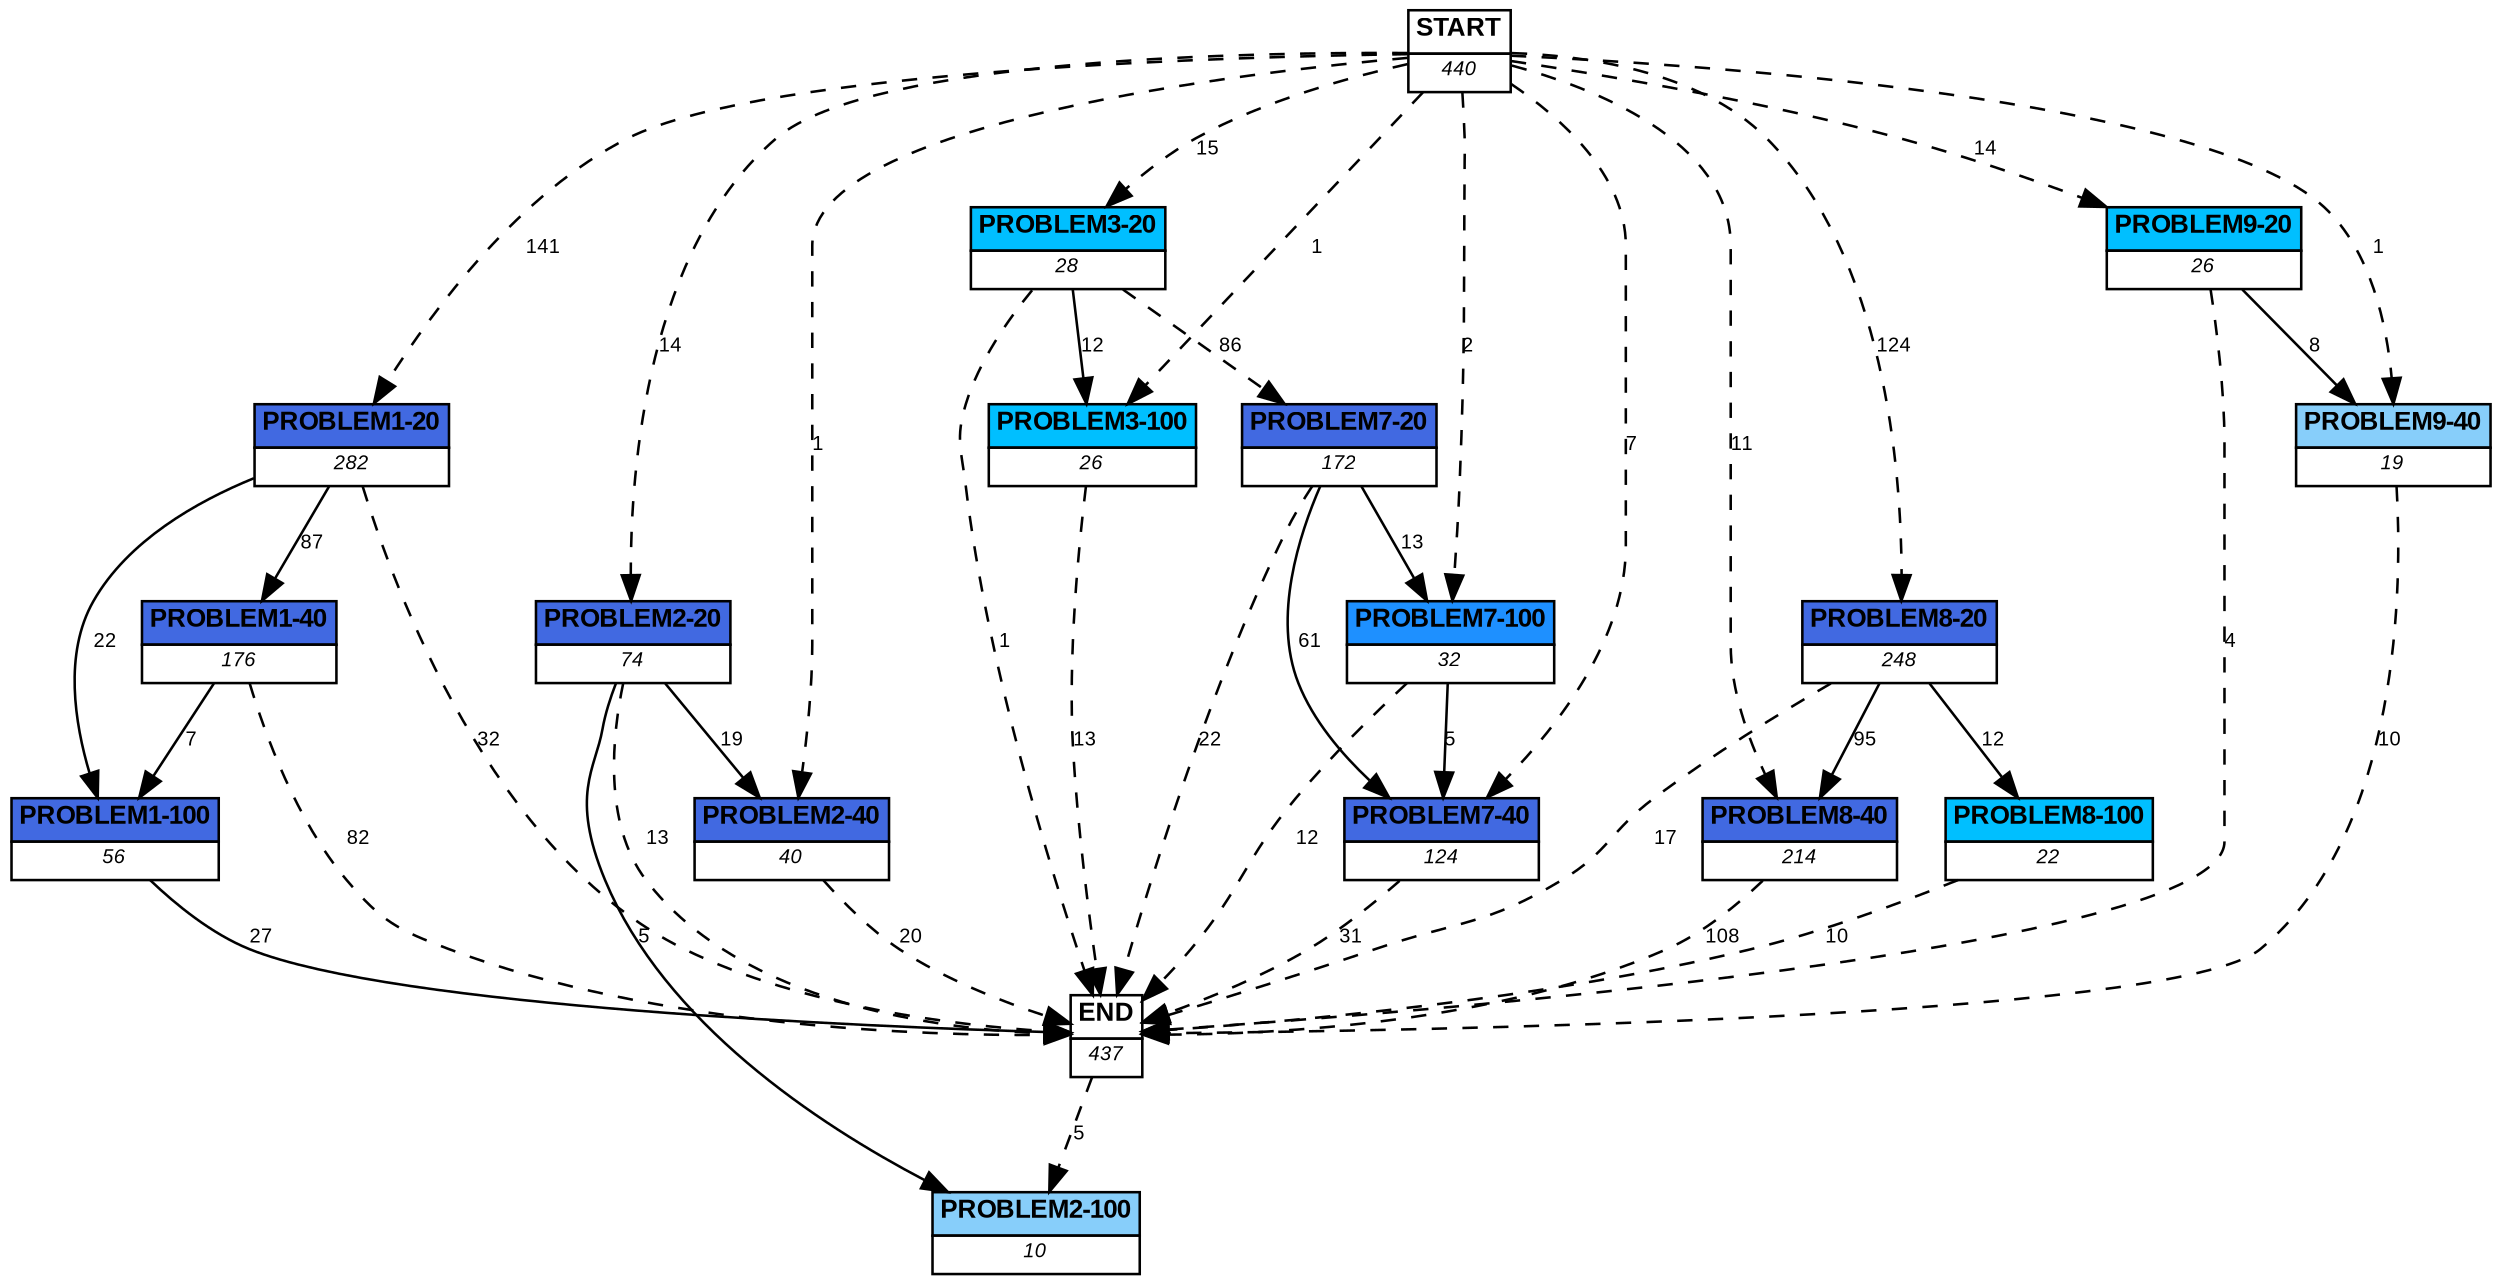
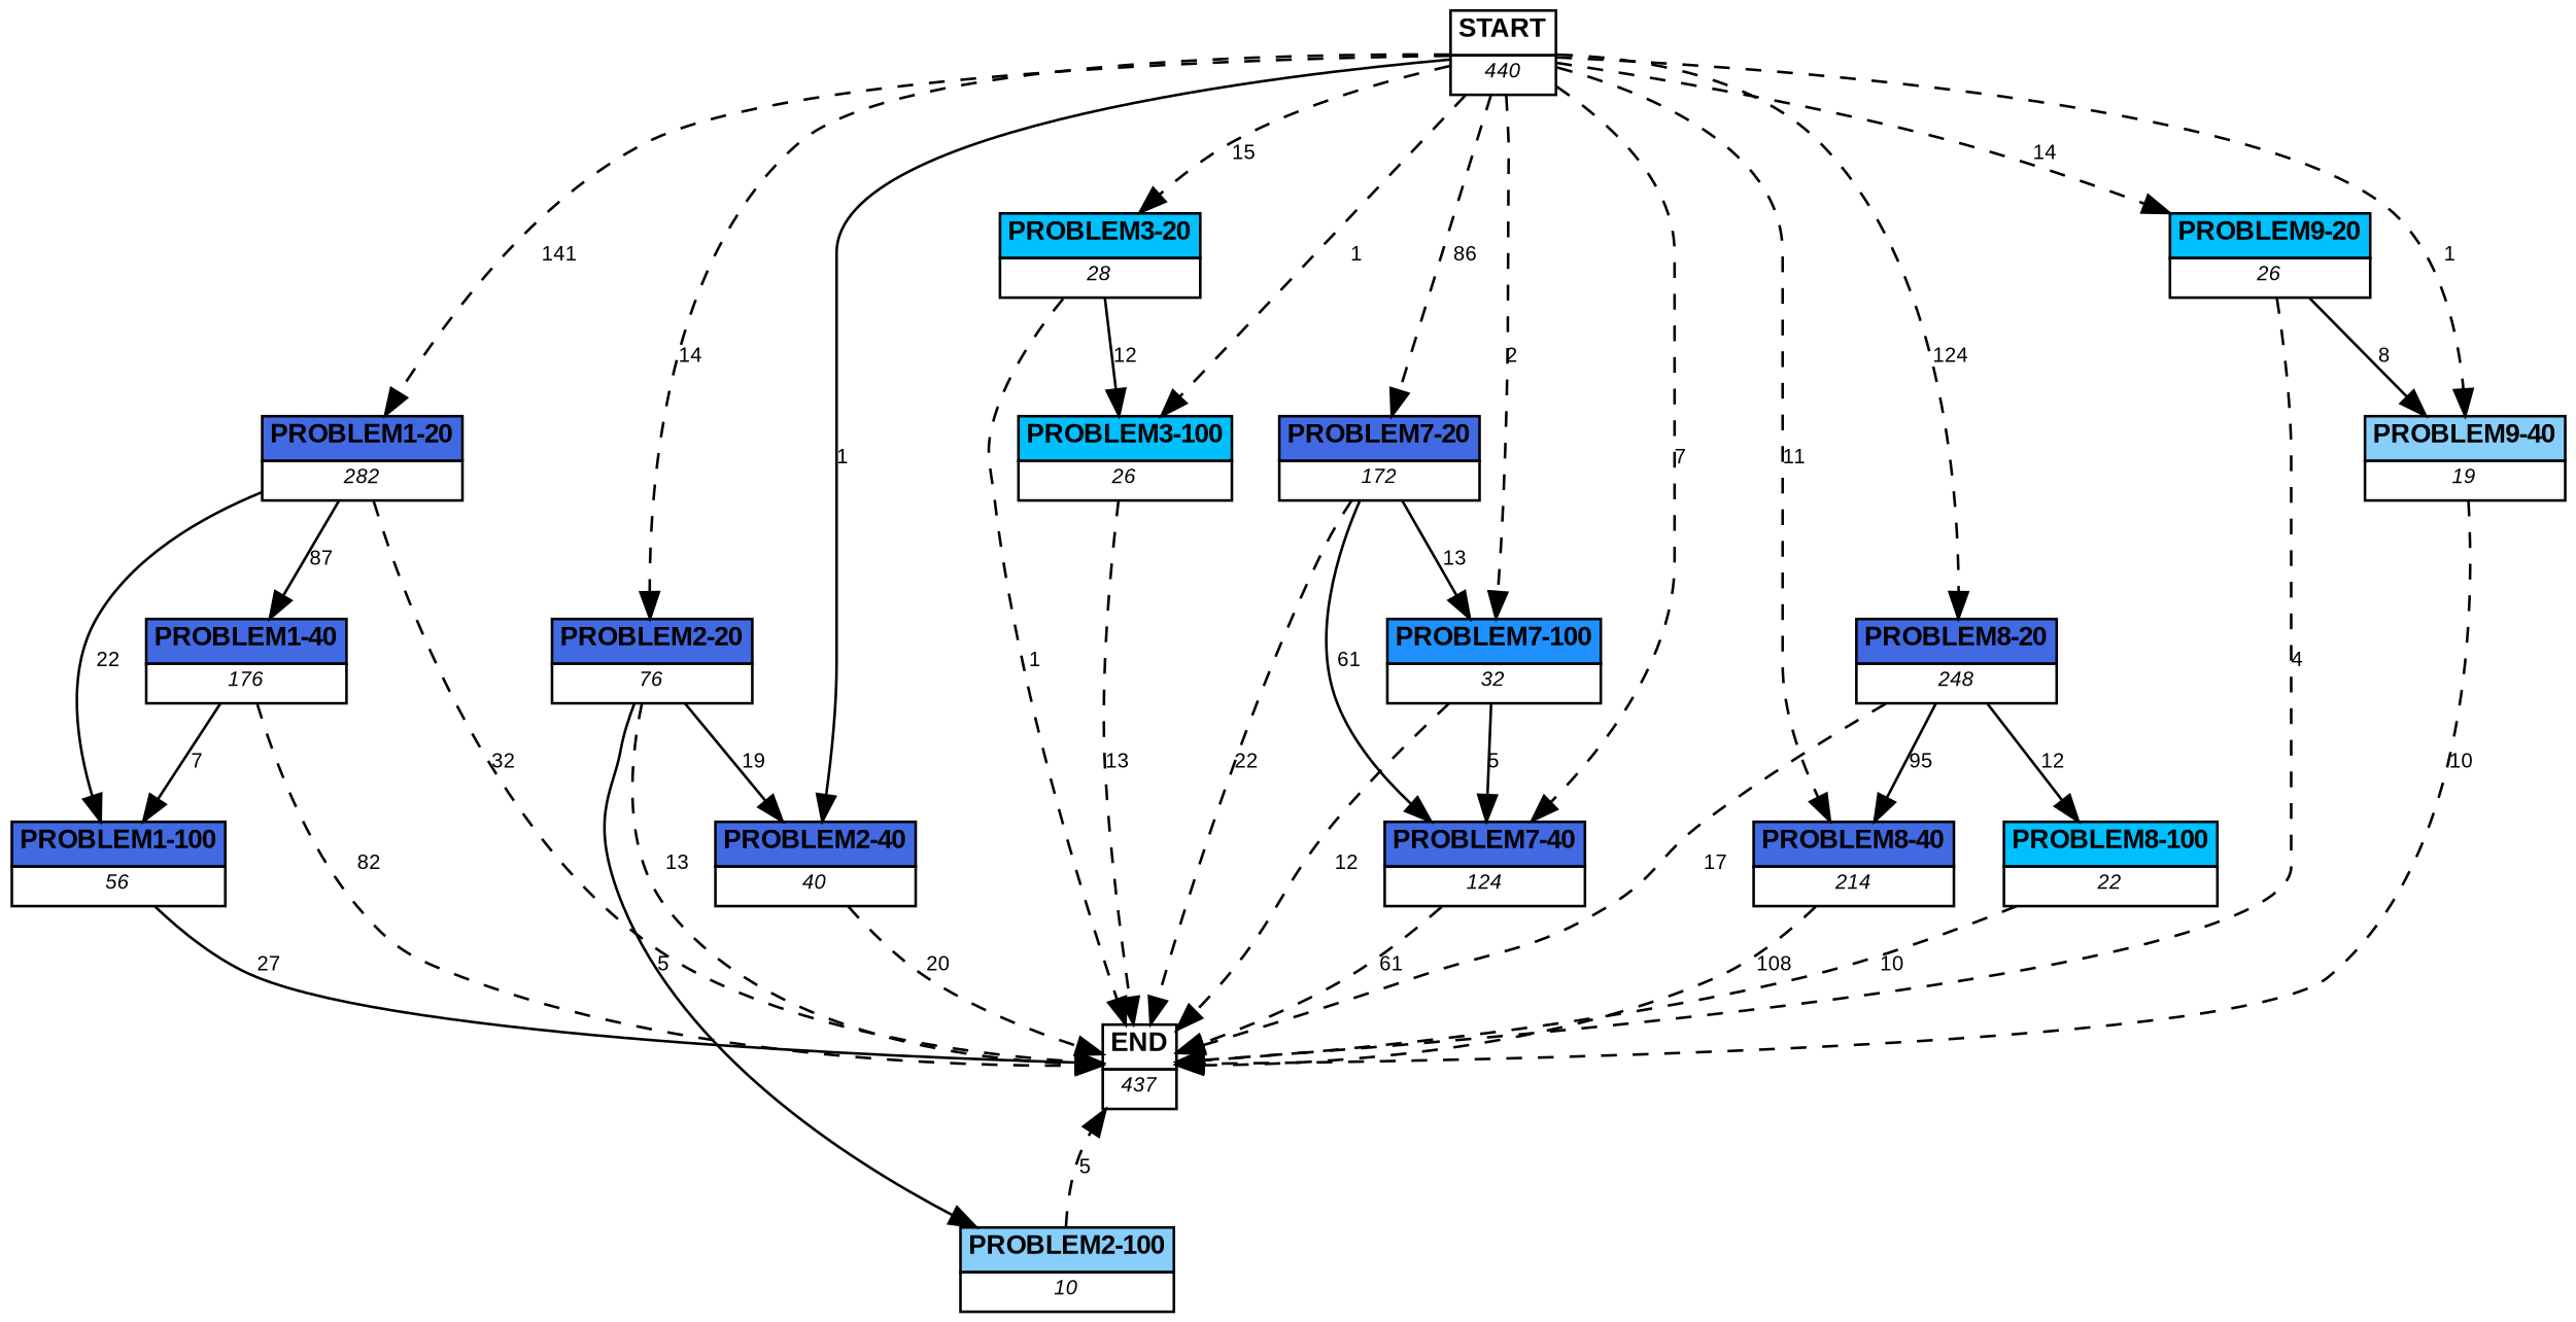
  digraph {
    node [shape=plain]
    edge [fontname=Arial fontsize=8 labelfloat=false style=dashed]
    n1 [label=<<table border="0" cellborder="1" cellspacing="0"><tr><td bgcolor="royalblue"><FONT face="Arial" POINT-SIZE="10"><b>PROBLEM1-20</b></FONT></td></tr><tr><td bgcolor="white"><FONT face="Arial" POINT-SIZE="8"><i>282</i></FONT></td></tr></table>>]
    n2 [label=<<table border="0" cellborder="1" cellspacing="0"><tr><td bgcolor="royalblue"><FONT face="Arial" POINT-SIZE="10"><b>PROBLEM1-40</b></FONT></td></tr><tr><td bgcolor="white"><FONT face="Arial" POINT-SIZE="8"><i>176</i></FONT></td></tr></table>>]
    n3 [label=<<table border="0" cellborder="1" cellspacing="0"><tr><td bgcolor="royalblue"><FONT face="Arial" POINT-SIZE="10"><b>PROBLEM1-100</b></FONT></td></tr><tr><td bgcolor="white"><FONT face="Arial" POINT-SIZE="8"><i>56</i></FONT></td></tr></table>>]
    n4 [label=<<table border="0" cellborder="1" cellspacing="0"><tr><td bgcolor="white"><FONT face="Arial" POINT-SIZE="10"><b>END</b></FONT></td></tr><tr><td bgcolor="white"><FONT face="Arial" POINT-SIZE="8"><i>437</i></FONT></td></tr></table>>]
-   n5 [label=<<table border="0" cellborder="1" cellspacing="0"><tr><td bgcolor="royalblue"><FONT face="Arial" POINT-SIZE="10"><b>PROBLEM2-20</b></FONT></td></tr><tr><td bgcolor="white"><FONT face="Arial" POINT-SIZE="8"><i>74</i></FONT></td></tr></table>>]
+   n5 [label=<<table border="0" cellborder="1" cellspacing="0"><tr><td bgcolor="royalblue"><FONT face="Arial" POINT-SIZE="10"><b>PROBLEM2-20</b></FONT></td></tr><tr><td bgcolor="white"><FONT face="Arial" POINT-SIZE="8"><i>76</i></FONT></td></tr></table>>]
    n6 [label=<<table border="0" cellborder="1" cellspacing="0"><tr><td bgcolor="royalblue"><FONT face="Arial" POINT-SIZE="10"><b>PROBLEM2-40</b></FONT></td></tr><tr><td bgcolor="white"><FONT face="Arial" POINT-SIZE="8"><i>40</i></FONT></td></tr></table>>]
    n7 [label=<<table border="0" cellborder="1" cellspacing="0"><tr><td bgcolor="lightskyblue"><FONT face="Arial" POINT-SIZE="10"><b>PROBLEM2-100</b></FONT></td></tr><tr><td bgcolor="white"><FONT face="Arial" POINT-SIZE="8"><i>10</i></FONT></td></tr></table>>]
    n8 [label=<<table border="0" cellborder="1" cellspacing="0"><tr><td bgcolor="deepskyblue"><FONT face="Arial" POINT-SIZE="10"><b>PROBLEM3-20</b></FONT></td></tr><tr><td bgcolor="white"><FONT face="Arial" POINT-SIZE="8"><i>28</i></FONT></td></tr></table>>]
    n9 [label=<<table border="0" cellborder="1" cellspacing="0"><tr><td bgcolor="deepskyblue"><FONT face="Arial" POINT-SIZE="10"><b>PROBLEM3-100</b></FONT></td></tr><tr><td bgcolor="white"><FONT face="Arial" POINT-SIZE="8"><i>26</i></FONT></td></tr></table>>]
    n10 [label=<<table border="0" cellborder="1" cellspacing="0"><tr><td bgcolor="royalblue"><FONT face="Arial" POINT-SIZE="10"><b>PROBLEM7-20</b></FONT></td></tr><tr><td bgcolor="white"><FONT face="Arial" POINT-SIZE="8"><i>172</i></FONT></td></tr></table>>]
    n11 [label=<<table border="0" cellborder="1" cellspacing="0"><tr><td bgcolor="royalblue"><FONT face="Arial" POINT-SIZE="10"><b>PROBLEM7-40</b></FONT></td></tr><tr><td bgcolor="white"><FONT face="Arial" POINT-SIZE="8"><i>124</i></FONT></td></tr></table>>]
    n12 [label=<<table border="0" cellborder="1" cellspacing="0"><tr><td bgcolor="dodgerblue"><FONT face="Arial" POINT-SIZE="10"><b>PROBLEM7-100</b></FONT></td></tr><tr><td bgcolor="white"><FONT face="Arial" POINT-SIZE="8"><i>32</i></FONT></td></tr></table>>]
    n13 [label=<<table border="0" cellborder="1" cellspacing="0"><tr><td bgcolor="royalblue"><FONT face="Arial" POINT-SIZE="10"><b>PROBLEM8-20</b></FONT></td></tr><tr><td bgcolor="white"><FONT face="Arial" POINT-SIZE="8"><i>248</i></FONT></td></tr></table>>]
    n14 [label=<<table border="0" cellborder="1" cellspacing="0"><tr><td bgcolor="royalblue"><FONT face="Arial" POINT-SIZE="10"><b>PROBLEM8-40</b></FONT></td></tr><tr><td bgcolor="white"><FONT face="Arial" POINT-SIZE="8"><i>214</i></FONT></td></tr></table>>]
    n15 [label=<<table border="0" cellborder="1" cellspacing="0"><tr><td bgcolor="deepskyblue"><FONT face="Arial" POINT-SIZE="10"><b>PROBLEM8-100</b></FONT></td></tr><tr><td bgcolor="white"><FONT face="Arial" POINT-SIZE="8"><i>22</i></FONT></td></tr></table>>]
    n16 [label=<<table border="0" cellborder="1" cellspacing="0"><tr><td bgcolor="deepskyblue"><FONT face="Arial" POINT-SIZE="10"><b>PROBLEM9-20</b></FONT></td></tr><tr><td bgcolor="white"><FONT face="Arial" POINT-SIZE="8"><i>26</i></FONT></td></tr></table>>]
    n17 [label=<<table border="0" cellborder="1" cellspacing="0"><tr><td bgcolor="lightskyblue"><FONT face="Arial" POINT-SIZE="10"><b>PROBLEM9-40</b></FONT></td></tr><tr><td bgcolor="white"><FONT face="Arial" POINT-SIZE="8"><i>19</i></FONT></td></tr></table>>]
    n18 [label=<<table border="0" cellborder="1" cellspacing="0"><tr><td bgcolor="white"><FONT face="Arial" POINT-SIZE="10"><b>START</b></FONT></td></tr><tr><td bgcolor="white"><FONT face="Arial" POINT-SIZE="8"><i>440</i></FONT></td></tr></table>>]
    n1 -> n2 [label=87 style=""]
    n1 -> n3 [label=22 style=""]
    n1 -> n4 [label=32]
    n2 -> n3 [label=7 style=""]
    n2 -> n4 [label=82]
    n3 -> n4 [label=27 style=solid]
    n5 -> n4 [label=13]
    n5 -> n6 [label=19 style=""]
    n5 -> n7 [label=5 style=""]
    n6 -> n4 [label=20]
-   n4 -> n7 [label=5]
+   n7 -> n4 [label=5]
    n8 -> n4 [label=1]
    n8 -> n9 [label=12 style=""]
    n9 -> n4 [label=13]
    n10 -> n4 [label=22]
    n10 -> n11 [label=61 style=""]
    n10 -> n12 [label=13 style=""]
-   n11 -> n4 [label=31]
+   n11 -> n4 [label=61]
    n12 -> n4 [label=12]
    n12 -> n11 [label=5 style=""]
    n13 -> n4 [label=17]
    n13 -> n14 [label=95 style=""]
    n13 -> n15 [label=12 style=""]
    n14 -> n4 [label=108]
    n15 -> n4 [label=10]
    n16 -> n4 [label=4]
    n16 -> n17 [label=8 style=""]
    n17 -> n4 [label=10]
    n18 -> n1 [label=141]
    n18 -> n5 [label=14]
-   n18 -> n6 [label=1]
+   n18 -> n6 [label=1 style=solid]
    n18 -> n8 [label=15]
    n18 -> n9 [label=1]
-   n8 -> n10 [label=86]
+   n18 -> n10 [label=86]
    n18 -> n11 [label=7]
    n18 -> n12 [label=2]
    n18 -> n13 [label=124]
    n18 -> n14 [label=11]
    n18 -> n16 [label=14]
    n18 -> n17 [label=1]
  }
